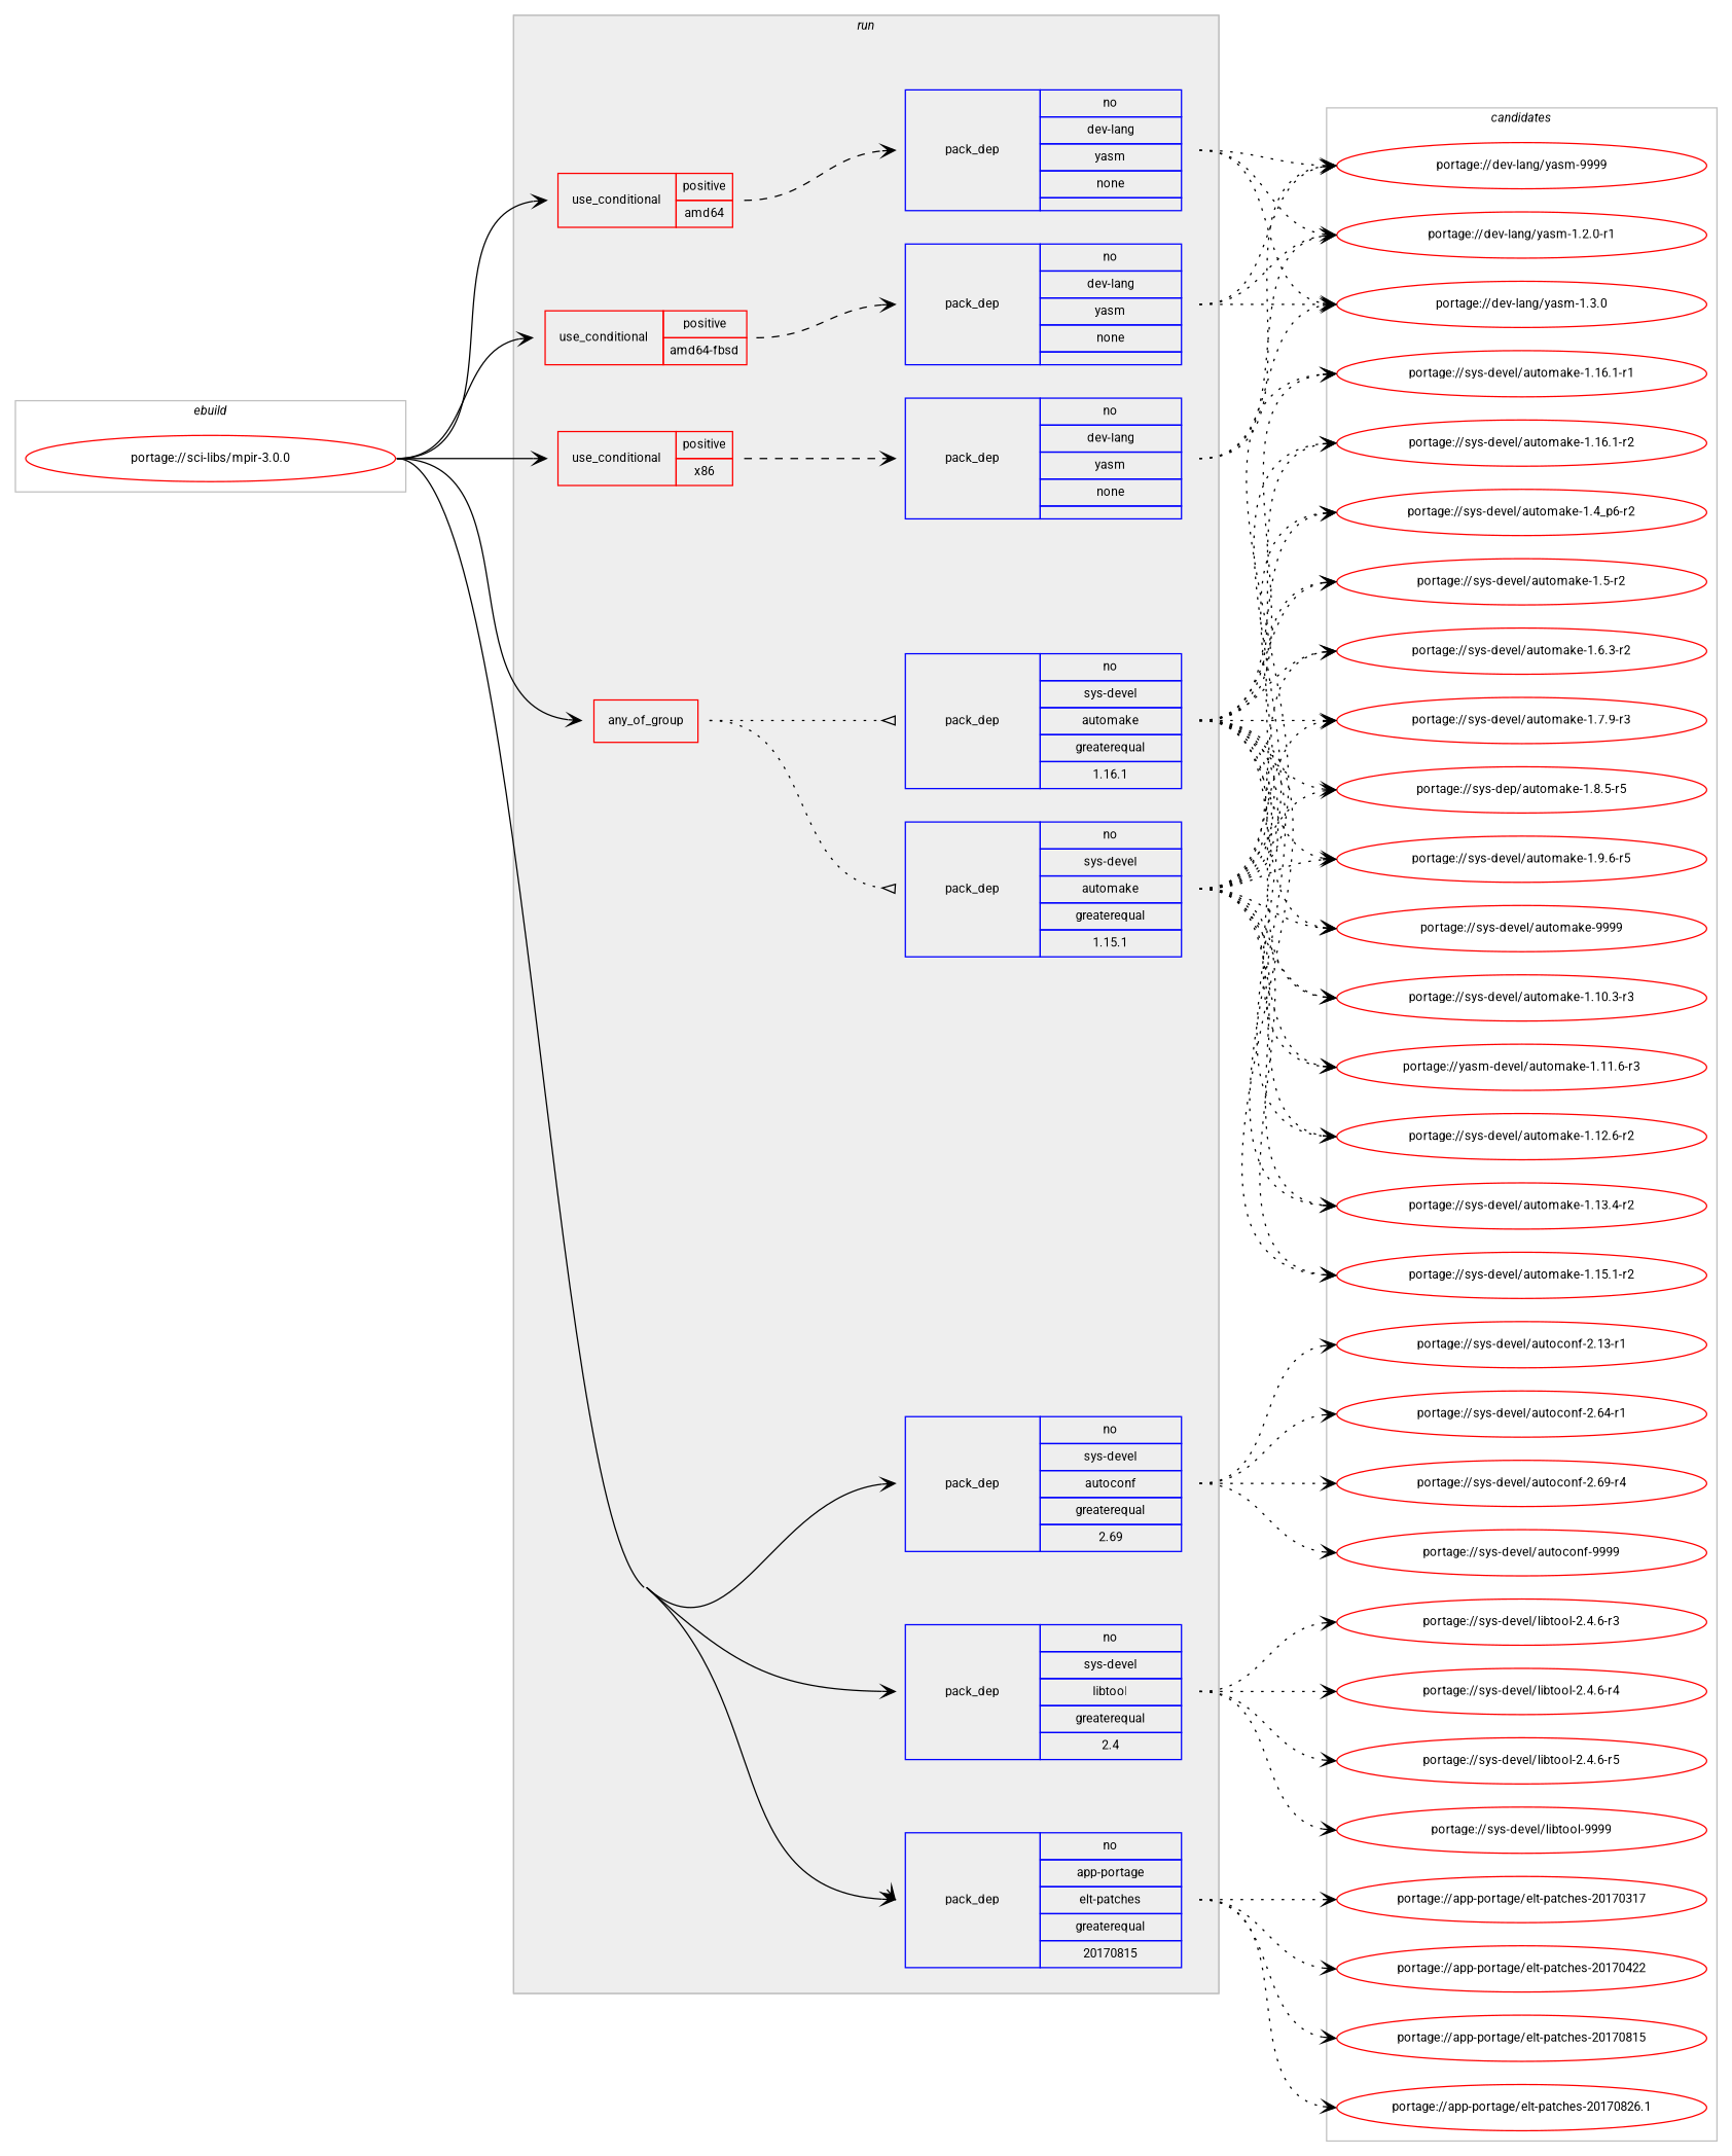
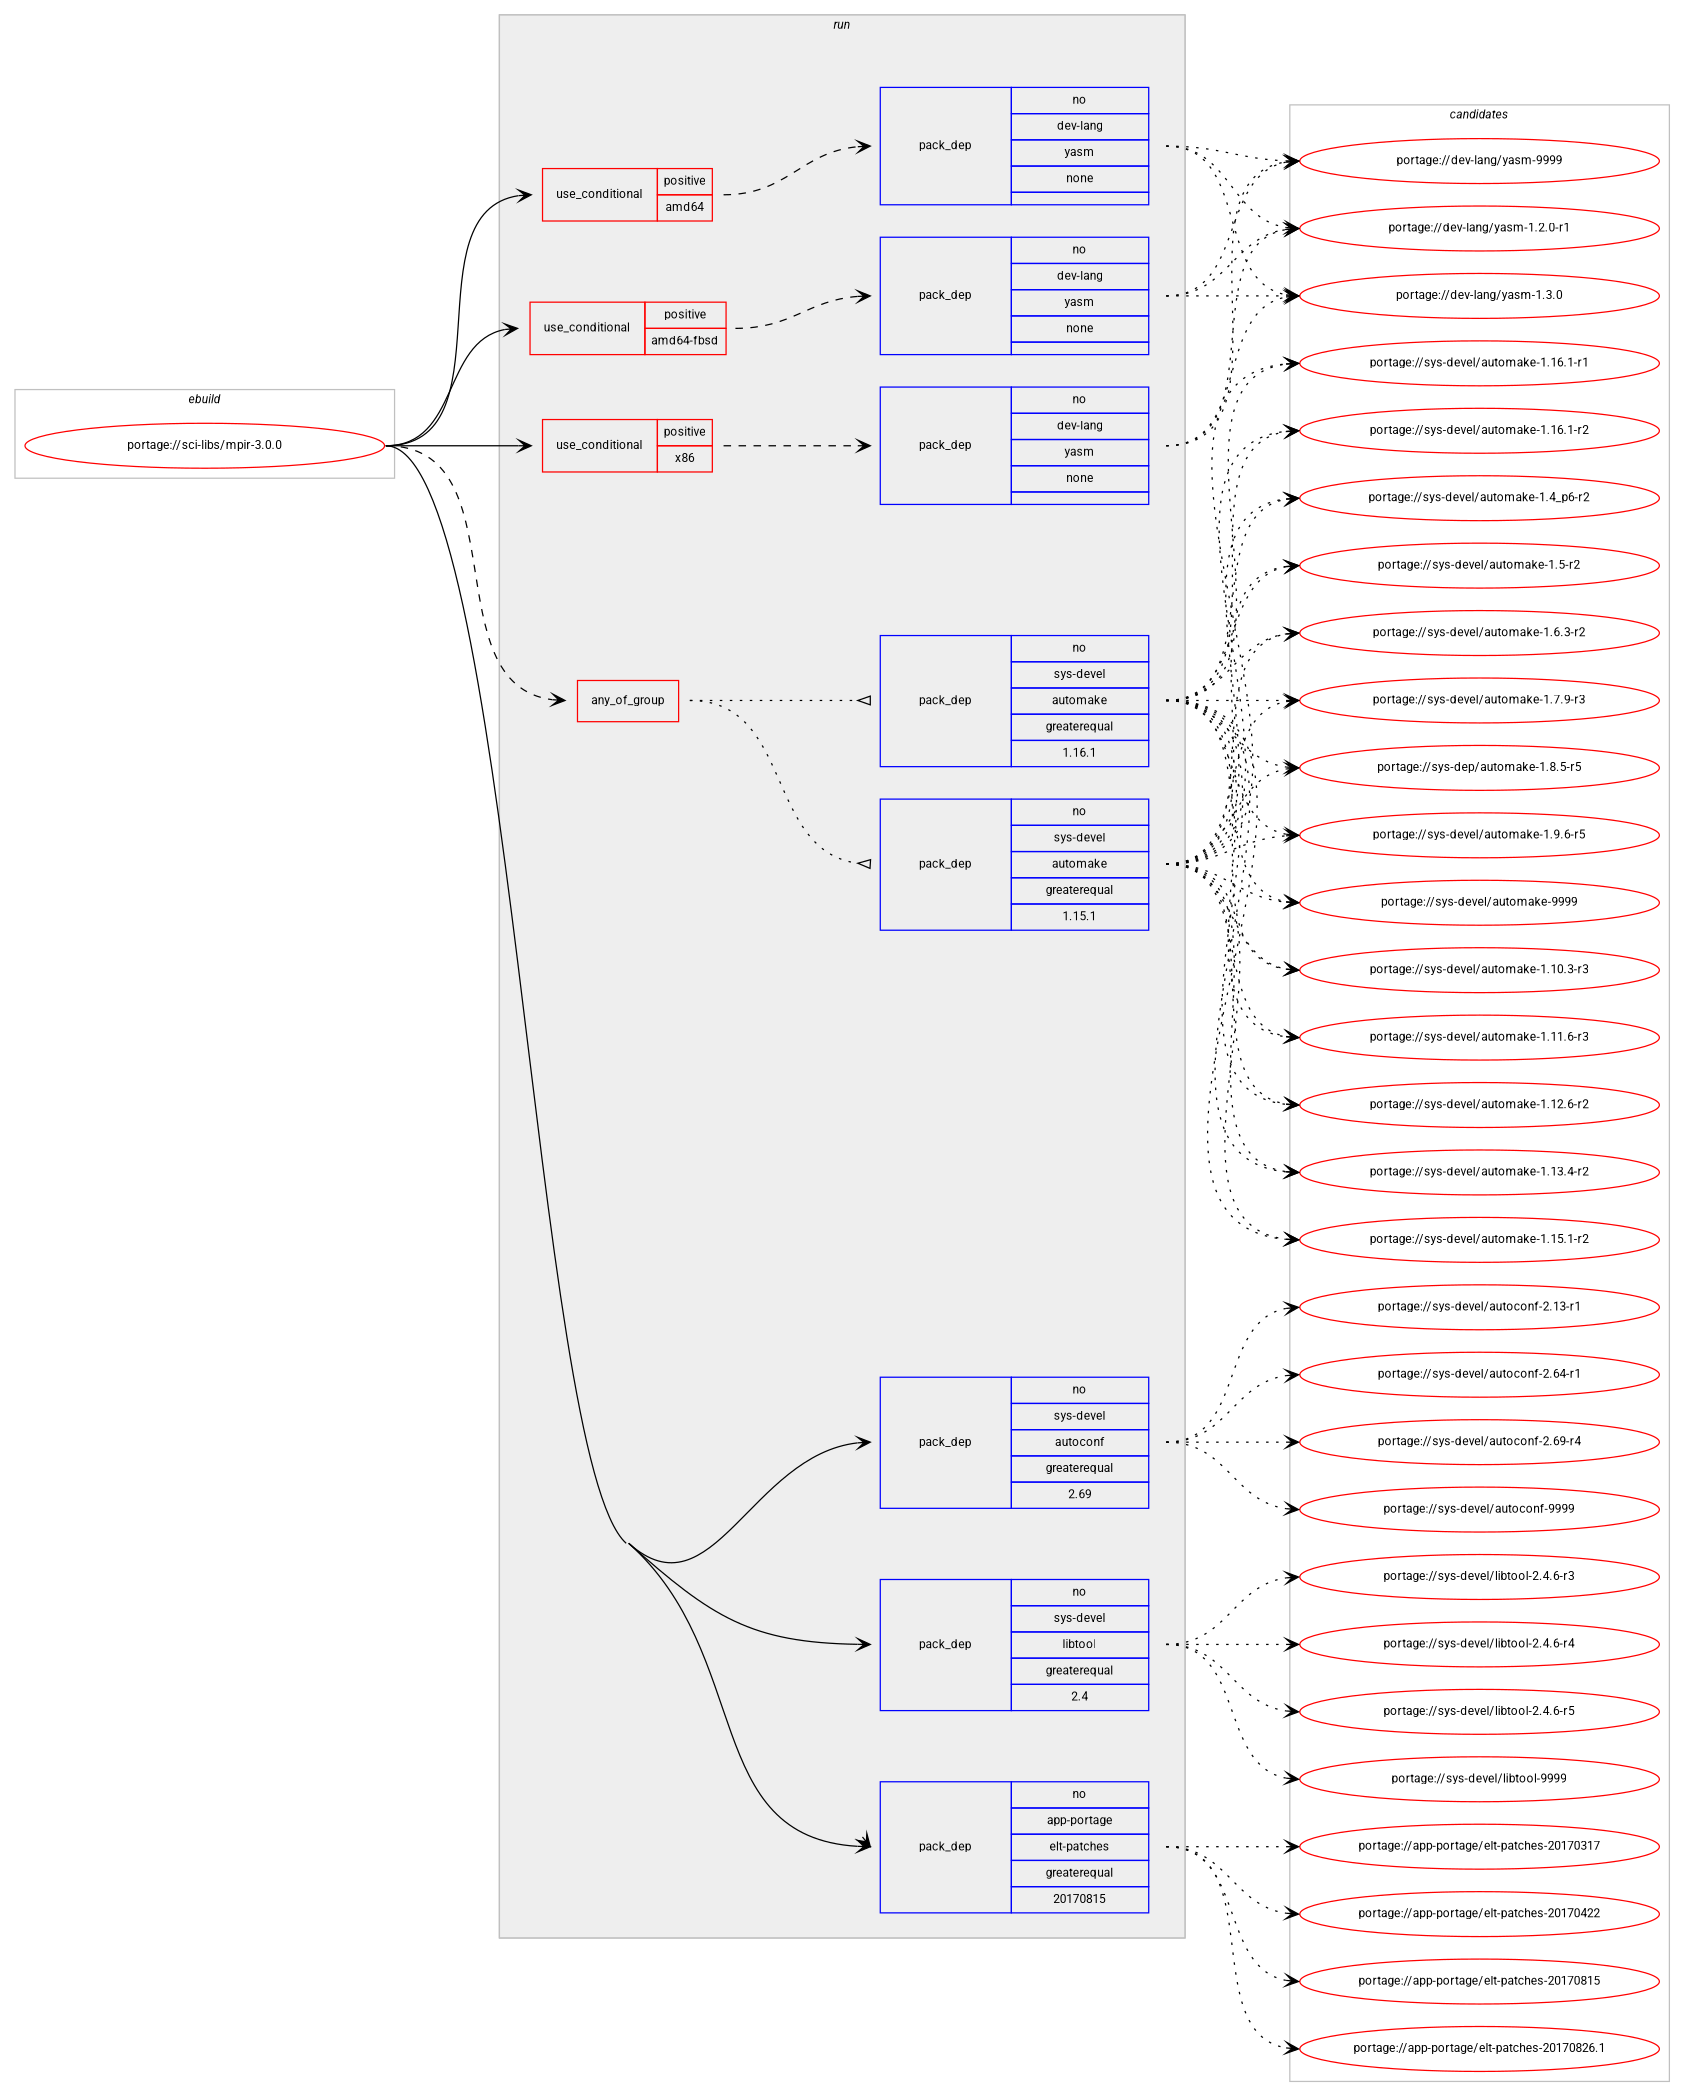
  digraph {
    compound=true
    concentrate=true
    fontname=Roboto
    fontsize=10
    newrank=true
    rankdir=LR
    ranksep=1.5
    node [color=red fontname=Roboto fontsize=10]
    edge [arrowhead=vee fontname=Roboto headport=w style=dotted tailport=e weight=100]
    n1 [label="portage://sci-libs/mpir-3.0.0" width=4]
    n2 [color=blue label=<<TABLE BORDER="0" CELLBORDER="1" CELLSPACING="0" CELLPADDING="4" WIDTH="220"><TR><TD ROWSPAN="6" CELLPADDING="30">pack_dep</TD></TR><TR><TD WIDTH="110">no</TD></TR><TR><TD>sys-devel</TD></TR><TR><TD>automake</TD></TR><TR><TD>greaterequal</TD></TR><TR><TD>1.16.1</TD></TR></TABLE>> shape=none]
    n3 [color=blue label=<<TABLE BORDER="0" CELLBORDER="1" CELLSPACING="0" CELLPADDING="4" WIDTH="220"><TR><TD ROWSPAN="6" CELLPADDING="30">pack_dep</TD></TR><TR><TD WIDTH="110">no</TD></TR><TR><TD>sys-devel</TD></TR><TR><TD>automake</TD></TR><TR><TD>greaterequal</TD></TR><TR><TD>1.15.1</TD></TR></TABLE>> shape=none]
    n4 [label=<<TABLE BORDER="0" CELLBORDER="1" CELLSPACING="0" CELLPADDING="4"><TR><TD CELLPADDING="10">any_of_group</TD></TR></TABLE>> shape=none]
    n5 [color=blue label=<<TABLE BORDER="0" CELLBORDER="1" CELLSPACING="0" CELLPADDING="4" WIDTH="220"><TR><TD ROWSPAN="6" CELLPADDING="30">pack_dep</TD></TR><TR><TD WIDTH="110">no</TD></TR><TR><TD>dev-lang</TD></TR><TR><TD>yasm</TD></TR><TR><TD>none</TD></TR><TR><TD></TD></TR></TABLE>> shape=none]
    n6 [label=<<TABLE BORDER="0" CELLBORDER="1" CELLSPACING="0" CELLPADDING="4"><TR><TD ROWSPAN="3" CELLPADDING="10">use_conditional</TD></TR><TR><TD>positive</TD></TR><TR><TD>amd64</TD></TR></TABLE>> shape=none]
    n7 [color=blue label=<<TABLE BORDER="0" CELLBORDER="1" CELLSPACING="0" CELLPADDING="4" WIDTH="220"><TR><TD ROWSPAN="6" CELLPADDING="30">pack_dep</TD></TR><TR><TD WIDTH="110">no</TD></TR><TR><TD>dev-lang</TD></TR><TR><TD>yasm</TD></TR><TR><TD>none</TD></TR><TR><TD></TD></TR></TABLE>> shape=none]
    n8 [label=<<TABLE BORDER="0" CELLBORDER="1" CELLSPACING="0" CELLPADDING="4"><TR><TD ROWSPAN="3" CELLPADDING="10">use_conditional</TD></TR><TR><TD>positive</TD></TR><TR><TD>amd64-fbsd</TD></TR></TABLE>> shape=none]
    n9 [color=blue label=<<TABLE BORDER="0" CELLBORDER="1" CELLSPACING="0" CELLPADDING="4" WIDTH="220"><TR><TD ROWSPAN="6" CELLPADDING="30">pack_dep</TD></TR><TR><TD WIDTH="110">no</TD></TR><TR><TD>dev-lang</TD></TR><TR><TD>yasm</TD></TR><TR><TD>none</TD></TR><TR><TD></TD></TR></TABLE>> shape=none]
    n10 [label=<<TABLE BORDER="0" CELLBORDER="1" CELLSPACING="0" CELLPADDING="4"><TR><TD ROWSPAN="3" CELLPADDING="10">use_conditional</TD></TR><TR><TD>positive</TD></TR><TR><TD>x86</TD></TR></TABLE>> shape=none]
    n11 [color=blue label=<<TABLE BORDER="0" CELLBORDER="1" CELLSPACING="0" CELLPADDING="4" WIDTH="220"><TR><TD ROWSPAN="6" CELLPADDING="30">pack_dep</TD></TR><TR><TD WIDTH="110">no</TD></TR><TR><TD>app-portage</TD></TR><TR><TD>elt-patches</TD></TR><TR><TD>greaterequal</TD></TR><TR><TD>20170815</TD></TR></TABLE>> shape=none]
    n12 [color=blue label=<<TABLE BORDER="0" CELLBORDER="1" CELLSPACING="0" CELLPADDING="4" WIDTH="220"><TR><TD ROWSPAN="6" CELLPADDING="30">pack_dep</TD></TR><TR><TD WIDTH="110">no</TD></TR><TR><TD>sys-devel</TD></TR><TR><TD>autoconf</TD></TR><TR><TD>greaterequal</TD></TR><TR><TD>2.69</TD></TR></TABLE>> shape=none]
    n13 [color=blue label=<<TABLE BORDER="0" CELLBORDER="1" CELLSPACING="0" CELLPADDING="4" WIDTH="220"><TR><TD ROWSPAN="6" CELLPADDING="30">pack_dep</TD></TR><TR><TD WIDTH="110">no</TD></TR><TR><TD>sys-devel</TD></TR><TR><TD>libtool</TD></TR><TR><TD>greaterequal</TD></TR><TR><TD>2.4</TD></TR></TABLE>> shape=none]
    n14 [label="portage://sys-devel/automake-1.10.3-r3" width=4]
-   n15 [label="portage://yasm-devel/automake-1.11.6-r3" width=4]
+   n15 [label="portage://sys-devel/automake-1.11.6-r3" width=4]
    n16 [label="portage://sys-devel/automake-1.12.6-r2" width=4]
    n17 [label="portage://sys-devel/automake-1.13.4-r2" width=4]
    n18 [label="portage://sys-devel/automake-1.15.1-r2" width=4]
    n19 [label="portage://sys-devel/automake-1.16.1-r1" width=4]
    n20 [label="portage://sys-devel/automake-1.16.1-r2" width=4]
    n21 [label="portage://sys-devel/automake-1.4_p6-r2" width=4]
    n22 [label="portage://sys-devel/automake-1.5-r2" width=4]
    n23 [label="portage://sys-devel/automake-1.6.3-r2" width=4]
    n24 [label="portage://sys-devel/automake-1.7.9-r3" width=4]
    n25 [label="portage://sys-dep/automake-1.8.5-r5" width=4]
    n26 [label="portage://sys-devel/automake-1.9.6-r5" width=4]
    n27 [label="portage://sys-devel/automake-9999" width=4]
    n28 [label="portage://dev-lang/yasm-1.2.0-r1" width=4]
    n29 [label="portage://dev-lang/yasm-1.3.0" width=4]
    n30 [label="portage://dev-lang/yasm-9999" width=4]
    n31 [label="portage://app-portage/elt-patches-20170317" width=4]
    n32 [label="portage://app-portage/elt-patches-20170422" width=4]
    n33 [label="portage://app-portage/elt-patches-20170815" width=4]
    n34 [label="portage://app-portage/elt-patches-20170826.1" width=4]
    n35 [label="portage://sys-devel/autoconf-2.13-r1" width=4]
    n36 [label="portage://sys-devel/autoconf-2.64-r1" width=4]
    n37 [label="portage://sys-devel/autoconf-2.69-r4" width=4]
    n38 [label="portage://sys-devel/autoconf-9999" width=4]
    n39 [label="portage://sys-devel/libtool-2.4.6-r3" width=4]
    n40 [label="portage://sys-devel/libtool-2.4.6-r4" width=4]
    n41 [label="portage://sys-devel/libtool-2.4.6-r5" width=4]
    n42 [label="portage://sys-devel/libtool-9999" width=4]
    subgraph cluster_1 {
      color=gray
      label=<<i>ebuild</i>>
      rank=same
      n1
    }
    subgraph cluster_2 {
      color=gray
      label=<<i>dependencies</i>>
      subgraph cluster_3 {
        color=gray
        fillcolor="#eeeeee"
        label=<<i>compile</i>>
        style=filled
        subgraph sub_4 {
          color=gray
          fillcolor="#eeeeee"
          label=<<i>compile</i>>
          style=filled
          n4
          subgraph sub_5 {
            color=gray
            fillcolor="#eeeeee"
            label=<<i>compile</i>>
            style=filled
            n2
          }
          subgraph sub_6 {
            color=gray
            fillcolor="#eeeeee"
            label=<<i>compile</i>>
            style=filled
            n3
          }
        }
        subgraph sub_7 {
          color=gray
          fillcolor="#eeeeee"
          label=<<i>compile</i>>
          style=filled
          n6
          subgraph sub_8 {
            color=gray
            fillcolor="#eeeeee"
            label=<<i>compile</i>>
            style=filled
            n5
          }
        }
        subgraph sub_9 {
          color=gray
          fillcolor="#eeeeee"
          label=<<i>compile</i>>
          style=filled
          n8
          subgraph sub_10 {
            color=gray
            fillcolor="#eeeeee"
            label=<<i>compile</i>>
            style=filled
            n7
          }
        }
        subgraph sub_11 {
          color=gray
          fillcolor="#eeeeee"
          label=<<i>compile</i>>
          style=filled
          n10
          subgraph sub_12 {
            color=gray
            fillcolor="#eeeeee"
            label=<<i>compile</i>>
            style=filled
            n9
          }
        }
        subgraph sub_13 {
          color=gray
          fillcolor="#eeeeee"
          label=<<i>compile</i>>
          style=filled
          n11
        }
        subgraph sub_14 {
          color=gray
          fillcolor="#eeeeee"
          label=<<i>compile</i>>
          style=filled
          n12
        }
        subgraph sub_15 {
          color=gray
          fillcolor="#eeeeee"
          label=<<i>compile</i>>
          style=filled
          n13
        }
      }
      subgraph cluster_16 {
        color=gray
        fillcolor="#eeeeee"
        label=<<i>compile and run</i>>
        style=filled
      }
      subgraph cluster_17 {
        color=gray
        fillcolor="#eeeeee"
        label=<<i>run</i>>
        style=filled
      }
    }
    subgraph cluster_18 {
      color=gray
      label=<<i>candidates</i>>
      rank=same
      subgraph sub_19 {
        color=black
        label=<<i>candidates</i>>
        nodesep=1
        rank=same
        n14
        n15
        n16
        n17
        n18
        n19
        n20
        n21
        n22
        n23
        n24
        n25
        n26
        n27
      }
      subgraph sub_20 {
        color=black
        label=<<i>candidates</i>>
        nodesep=1
        rank=same
        n14
        n15
        n16
        n17
        n18
        n19
        n20
        n21
        n22
        n23
        n24
        n25
        n26
        n27
      }
      subgraph sub_21 {
        color=black
        label=<<i>candidates</i>>
        nodesep=1
        rank=same
        n28
        n29
        n30
      }
      subgraph sub_22 {
        color=black
        label=<<i>candidates</i>>
        nodesep=1
        rank=same
        n28
        n29
        n30
      }
      subgraph sub_23 {
        color=black
        label=<<i>candidates</i>>
        nodesep=1
        rank=same
        n28
        n29
        n30
      }
      subgraph sub_24 {
        color=black
        label=<<i>candidates</i>>
        nodesep=1
        rank=same
        n31
        n32
        n33
        n34
      }
      subgraph sub_25 {
        color=black
        label=<<i>candidates</i>>
        nodesep=1
        rank=same
        n35
        n36
        n37
        n38
      }
      subgraph sub_26 {
        color=black
        label=<<i>candidates</i>>
        nodesep=1
        rank=same
        n39
        n40
        n41
        n42
      }
    }
-   n1 -> n4 [style=solid weight=20]
+   n1 -> n4 [style=dashed weight=20]
    n1 -> n6 [style=solid weight=20]
    n1 -> n8 [style=solid weight=20]
    n1 -> n10 [style=solid weight=20]
    n1 -> n11 [style=solid weight=20]
    n1 -> n12 [style=solid weight=20]
    n1 -> n13 [style=solid weight=20]
    n2 -> n14
    n2 -> n15
    n2 -> n16
    n2 -> n17
    n2 -> n18
    n2 -> n19
    n2 -> n20
    n2 -> n21
    n2 -> n22
    n2 -> n23
    n2 -> n24
    n2 -> n25
    n2 -> n26
    n2 -> n27
    n3 -> n14
    n3 -> n15
    n3 -> n16
    n3 -> n17
    n3 -> n18
    n3 -> n19
    n3 -> n20
    n3 -> n21
    n3 -> n22
    n3 -> n23
    n3 -> n24
    n3 -> n25
    n3 -> n26
    n3 -> n27
    n4 -> n2 [arrowhead=oinv weight=20]
    n4 -> n3 [arrowhead=oinv weight=20]
    n5 -> n28
    n5 -> n29
    n5 -> n30
    n6 -> n5 [style=dashed weight=20]
    n7 -> n28
    n7 -> n29
    n7 -> n30
    n8 -> n7 [style=dashed weight=20]
    n9 -> n28
    n9 -> n29
    n9 -> n30
    n10 -> n9 [style=dashed weight=20]
    n11 -> n31
    n11 -> n32
    n11 -> n33
    n11 -> n34
    n12 -> n35
    n12 -> n36
    n12 -> n37
    n12 -> n38
    n13 -> n39
    n13 -> n40
    n13 -> n41
    n13 -> n42
  }
